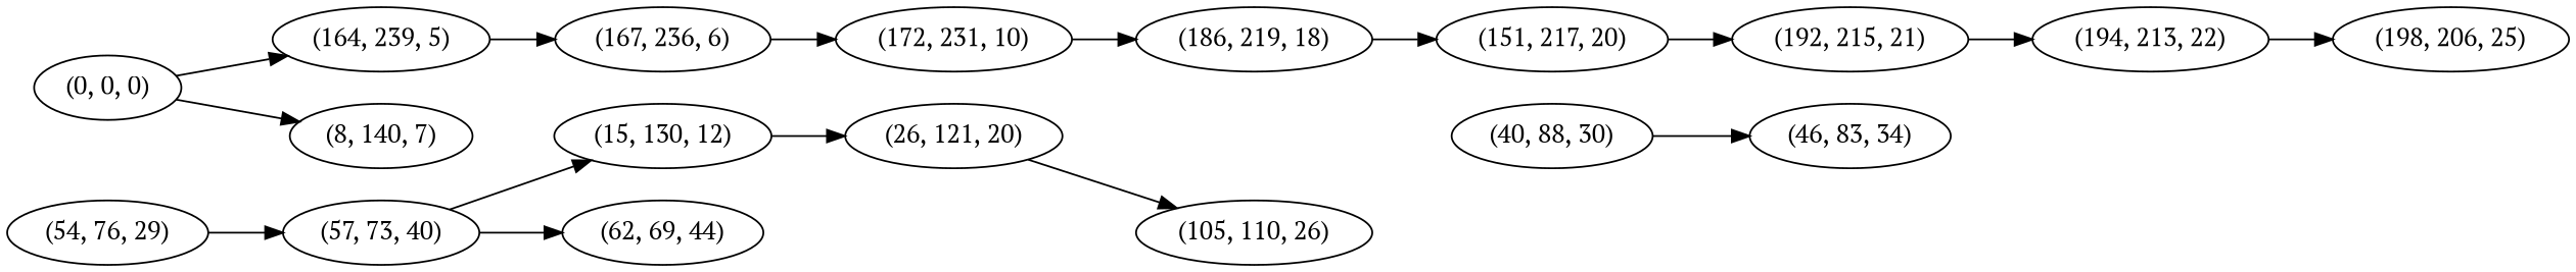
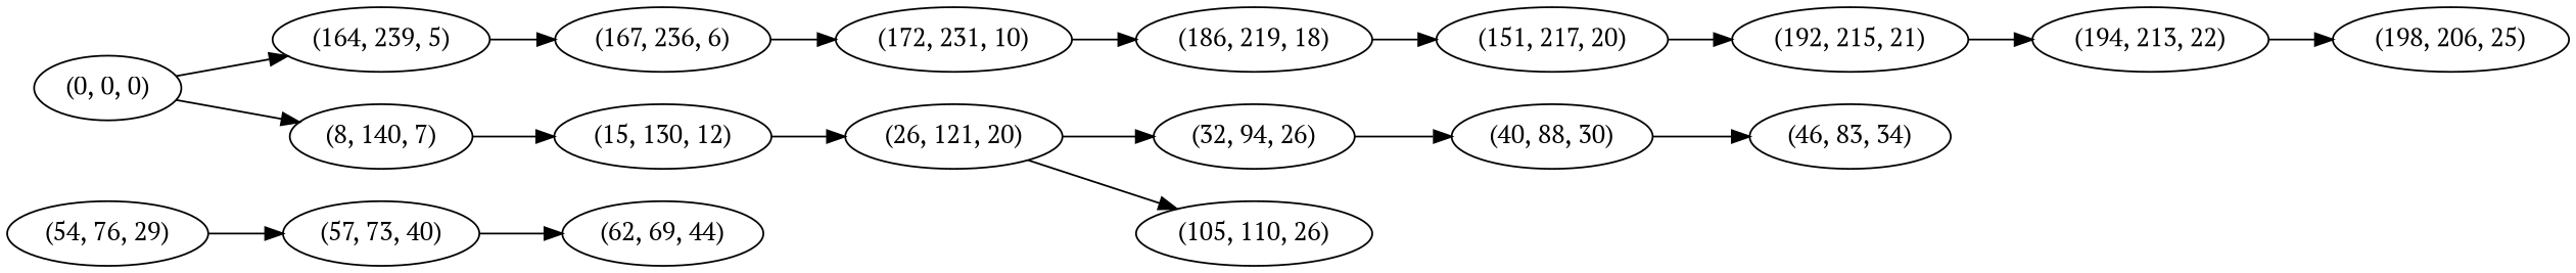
  digraph {
    fontname="PT Serif"
    rankdir=LR
    node [fontname="PT Serif"]
    edge [fontname="PT Serif"]
    "(0, 0, 0)"
    "(8, 140, 7)"
    "(164, 239, 5)"
    "(15, 130, 12)"
    "(167, 236, 6)"
    "(26, 121, 20)"
+   "(32, 94, 26)"
    "(105, 110, 26)"
    "(40, 88, 30)"
    "(46, 83, 34)"
    n11 [label="(54, 76, 29)"]
    "(57, 73, 40)"
    "(62, 69, 44)"
    "(172, 231, 10)"
    "(186, 219, 18)"
    n16 [label="(151, 217, 20)"]
    "(192, 215, 21)"
    "(194, 213, 22)"
    "(198, 206, 25)"
    "(0, 0, 0)" -> "(8, 140, 7)"
    "(0, 0, 0)" -> "(164, 239, 5)"
-   "(57, 73, 40)" -> "(15, 130, 12)"
+   "(8, 140, 7)" -> "(15, 130, 12)"
    "(164, 239, 5)" -> "(167, 236, 6)"
    "(15, 130, 12)" -> "(26, 121, 20)"
    "(167, 236, 6)" -> "(172, 231, 10)"
+   "(26, 121, 20)" -> "(32, 94, 26)"
    "(26, 121, 20)" -> "(105, 110, 26)"
+   "(32, 94, 26)" -> "(40, 88, 30)"
    "(40, 88, 30)" -> "(46, 83, 34)"
    n11 -> "(57, 73, 40)"
    "(57, 73, 40)" -> "(62, 69, 44)"
    "(172, 231, 10)" -> "(186, 219, 18)"
    "(186, 219, 18)" -> n16
    n16 -> "(192, 215, 21)"
    "(192, 215, 21)" -> "(194, 213, 22)"
    "(194, 213, 22)" -> "(198, 206, 25)"
  }
